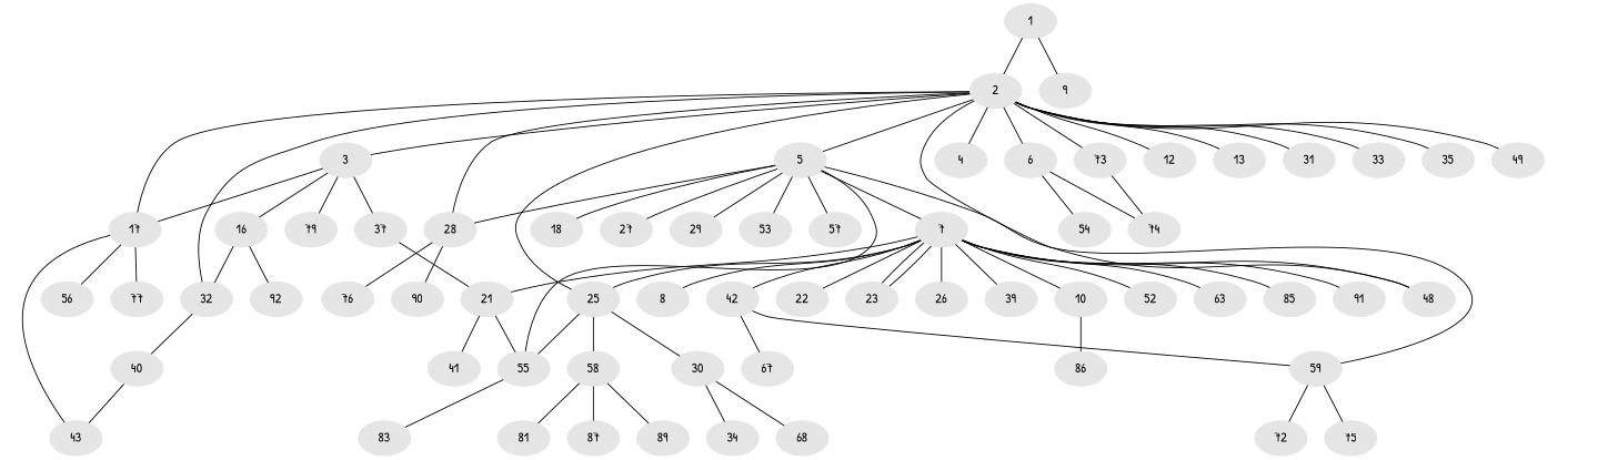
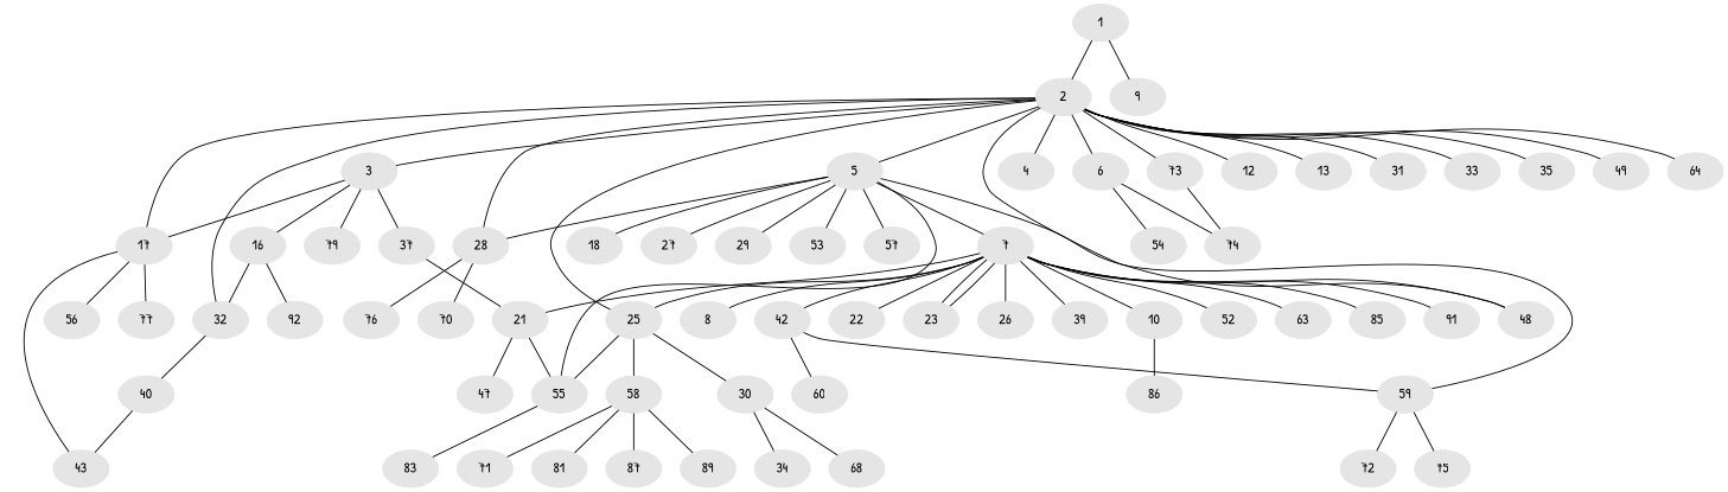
  graph {
    fontname="Patrick Hand"
    node [color=gray90 fontname="Patrick Hand" style=filled]
    edge [fontname="Patrick Hand"]
    2 [super="+11"]
    3 [super="+14"]
    4
    5 [super="+15"]
    6 [super="+45"]
    12 [super="+20"]
    13
    17 [super="+51"]
    25
    28 [super="+84"]
    31
    32 [super="+38"]
    33
    35
    48 [super="+61"]
    49 [super="+62"]
+   64
    73
    1
    9 [super="+77"]
    16 [super="+19"]
    37
    79 [super="+82"]
    7 [super="+47"]
    18
    27
    29
    53 [super="+65"]
    55 [super="+88"]
    57
    59 [super="+66"]
    54
    74 [super="+78"]
    43 [super="+46"]
    56
    n36 [label=77]
    58 [super="+67"]
    30 [super="+44"]
    76
-   90
+   90 [label=70]
    40
    92
    21
    8
    10 [super="+36"]
    22
    23 [super="+26"]
    n48 [label=26]
    39 [super="+80"]
    42 [super="+69"]
    52
    63
    85
    91
    83
    72
    75
    86
-   41
-   60 [label=67]
+   41 [label=47]
+   60
+   71
    81
    87
    89
    34 [super="+50"]
    68
    2 -- 3 [weight=2]
    2 -- 4
    2 -- 5
    2 -- 6
    2 -- 12
    2 -- 13
    2 -- 17
    2 -- 25
    2 -- 28
    2 -- 31
    2 -- 32
    2 -- 33
    2 -- 35
    2 -- 48
    2 -- 49
+   2 -- 64
    2 -- 73
    3 -- 17
    3 -- 16
    3 -- 37
    3 -- 79
    5 -- 28
    5 -- 7
    5 -- 18
    5 -- 27
    5 -- 29
    5 -- 53
    5 -- 55
    5 -- 57
    5 -- 59
    6 -- 54
    6 -- 74
    17 -- 43
    17 -- 56
    17 -- n36
    25 -- 55
    25 -- 58
    25 -- 30
    28 -- 76
    28 -- 90
    32 -- 40
    73 -- 74
    1 -- 2
    1 -- 9
    16 -- 32
    16 -- 92
    37 -- 21
    7 -- 25
    7 -- 48
    7 -- 21
    7 -- 8
    7 -- 10
    7 -- 22
    7 -- 23
    7 -- 23
    7 -- n48
    7 -- 39
    7 -- 42 [weight=2]
    7 -- 52
    7 -- 63
    7 -- 85
    7 -- 91
    55 -- 83
    59 -- 72
    59 -- 75
+   58 -- 71
    58 -- 81
    58 -- 87
    58 -- 89
    30 -- 34
    30 -- 68
    40 -- 43
    21 -- 55
    21 -- 41
    10 -- 86
    42 -- 59
    42 -- 60
  }
